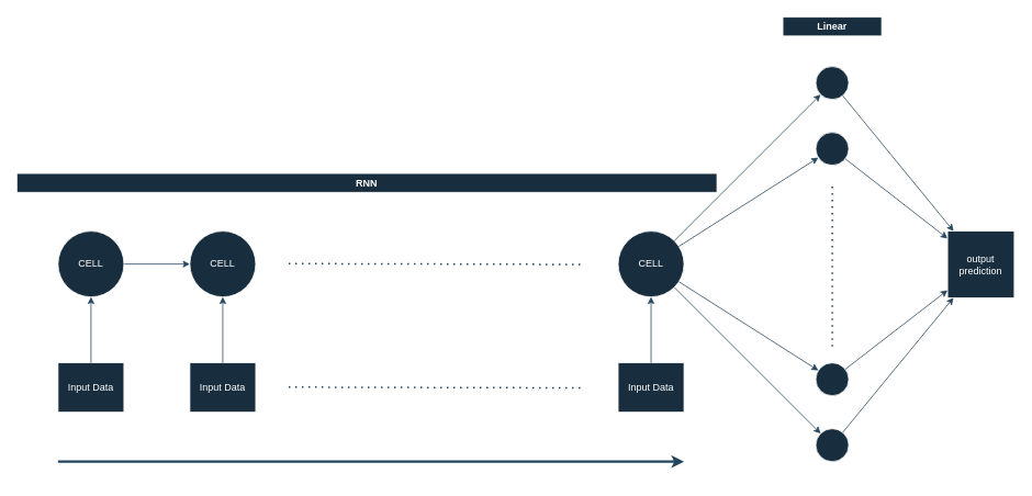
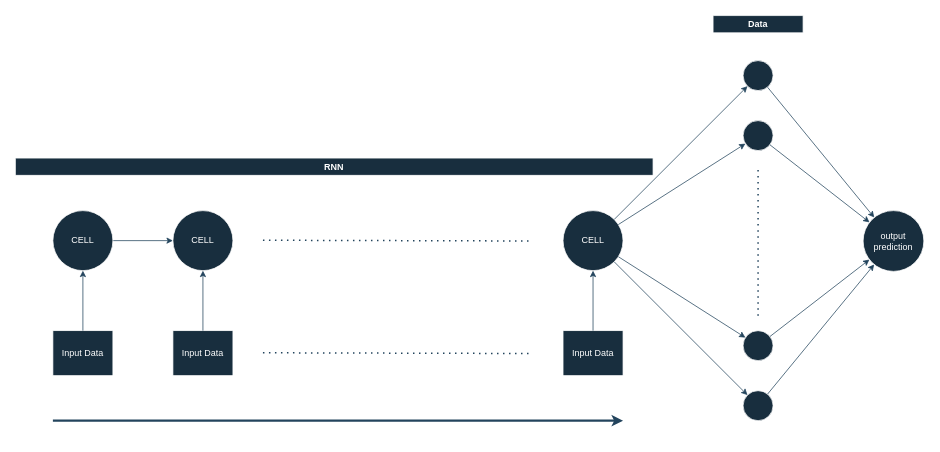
  <mxCell id="0" />
  <mxCell id="1" parent="0" />
  <mxCell id="2" value="RNN" style="swimlane;whiteSpace=wrap;html=1;labelBackgroundColor=none;fillColor=#182E3E;strokeColor=#FFFFFF;fontColor=#FFFFFF;" vertex="1" parent="1"><mxGeometry x="20" y="210" width="850" height="190" as="geometry" /></mxCell>
  <mxCell id="3" value="" style="edgeStyle=orthogonalEdgeStyle;rounded=0;orthogonalLoop=1;jettySize=auto;html=1;labelBackgroundColor=none;strokeColor=#23445D;fontColor=default;" edge="1" parent="2" source="4" target="5"><mxGeometry relative="1" as="geometry" /></mxCell>
  <mxCell id="4" value="CELL" style="ellipse;whiteSpace=wrap;html=1;labelBackgroundColor=none;fillColor=#182E3E;strokeColor=#FFFFFF;fontColor=#FFFFFF;" vertex="1" parent="2"><mxGeometry x="50" y="70" width="80" height="80" as="geometry" /></mxCell>
  <mxCell id="5" value="CELL" style="ellipse;whiteSpace=wrap;html=1;labelBackgroundColor=none;fillColor=#182E3E;strokeColor=#FFFFFF;fontColor=#FFFFFF;" vertex="1" parent="2"><mxGeometry x="210" y="70" width="80" height="80" as="geometry" /></mxCell>
  <mxCell id="6" value="" style="endArrow=none;dashed=1;html=1;dashPattern=1 3;strokeWidth=2;rounded=0;exitX=0.5;exitY=1;exitDx=0;exitDy=0;labelBackgroundColor=none;strokeColor=#23445D;fontColor=default;" edge="1" parent="2"><mxGeometry width="50" height="50" relative="1" as="geometry"><mxPoint x="330" y="109.5" as="sourcePoint" /><mxPoint x="690" y="110.5" as="targetPoint" /></mxGeometry></mxCell>
  <mxCell id="7" value="CELL" style="ellipse;whiteSpace=wrap;html=1;aspect=fixed;labelBackgroundColor=none;fillColor=#182E3E;strokeColor=#FFFFFF;fontColor=#FFFFFF;" vertex="1" parent="2"><mxGeometry x="730" y="70" width="80" height="80" as="geometry" /></mxCell>
- <mxCell id="8" value="Linear" style="swimlane;whiteSpace=wrap;html=1;labelBackgroundColor=none;fillColor=#182E3E;strokeColor=#FFFFFF;fontColor=#FFFFFF;" vertex="1" parent="1"><mxGeometry x="950" y="20" width="120" height="560" as="geometry" /></mxCell>
+ <mxCell id="8" value="Data" style="swimlane;whiteSpace=wrap;html=1;labelBackgroundColor=none;fillColor=#182E3E;strokeColor=#FFFFFF;fontColor=#FFFFFF;" vertex="1" parent="1"><mxGeometry x="950" y="20" width="120" height="560" as="geometry" /></mxCell>
  <mxCell id="9" value="" style="ellipse;whiteSpace=wrap;html=1;aspect=fixed;labelBackgroundColor=none;fillColor=#182E3E;strokeColor=#FFFFFF;fontColor=#FFFFFF;" vertex="1" parent="8"><mxGeometry x="40" y="60" width="40" height="40" as="geometry" /></mxCell>
  <mxCell id="10" value="" style="ellipse;whiteSpace=wrap;html=1;aspect=fixed;labelBackgroundColor=none;fillColor=#182E3E;strokeColor=#FFFFFF;fontColor=#FFFFFF;" vertex="1" parent="8"><mxGeometry x="40" y="140" width="40" height="40" as="geometry" /></mxCell>
  <mxCell id="11" value="" style="ellipse;whiteSpace=wrap;html=1;aspect=fixed;labelBackgroundColor=none;fillColor=#182E3E;strokeColor=#FFFFFF;fontColor=#FFFFFF;" vertex="1" parent="8"><mxGeometry x="40" y="420" width="40" height="40" as="geometry" /></mxCell>
  <mxCell id="12" value="" style="ellipse;whiteSpace=wrap;html=1;aspect=fixed;labelBackgroundColor=none;fillColor=#182E3E;strokeColor=#FFFFFF;fontColor=#FFFFFF;" vertex="1" parent="8"><mxGeometry x="40" y="500" width="40" height="40" as="geometry" /></mxCell>
  <mxCell id="13" value="" style="endArrow=classic;html=1;rounded=0;labelBackgroundColor=none;strokeColor=#23445D;fontColor=default;" edge="1" parent="1" source="7" target="9"><mxGeometry width="50" height="50" relative="1" as="geometry"><mxPoint x="610" y="620" as="sourcePoint" /><mxPoint x="660" y="570" as="targetPoint" /></mxGeometry></mxCell>
  <mxCell id="14" value="" style="endArrow=classic;html=1;rounded=0;labelBackgroundColor=none;strokeColor=#23445D;fontColor=default;" edge="1" parent="1" source="7" target="10"><mxGeometry width="50" height="50" relative="1" as="geometry"><mxPoint x="780" y="520" as="sourcePoint" /><mxPoint x="830" y="470" as="targetPoint" /></mxGeometry></mxCell>
  <mxCell id="15" value="" style="endArrow=classic;html=1;rounded=0;labelBackgroundColor=none;strokeColor=#23445D;fontColor=default;" edge="1" parent="1" source="7" target="11"><mxGeometry width="50" height="50" relative="1" as="geometry"><mxPoint x="900" y="490" as="sourcePoint" /><mxPoint x="950" y="440" as="targetPoint" /></mxGeometry></mxCell>
  <mxCell id="16" value="" style="endArrow=classic;html=1;rounded=0;labelBackgroundColor=none;strokeColor=#23445D;fontColor=default;" edge="1" parent="1" source="7" target="12"><mxGeometry width="50" height="50" relative="1" as="geometry"><mxPoint x="570" y="430" as="sourcePoint" /><mxPoint x="620" y="380" as="targetPoint" /></mxGeometry></mxCell>
  <mxCell id="17" value="" style="endArrow=classic;html=1;rounded=0;labelBackgroundColor=none;strokeColor=#23445D;fontColor=default;" edge="1" parent="1" source="9" target="25"><mxGeometry width="50" height="50" relative="1" as="geometry"><mxPoint x="1140" y="270" as="sourcePoint" /><mxPoint x="1220" y="330" as="targetPoint" /></mxGeometry></mxCell>
  <mxCell id="18" value="" style="endArrow=classic;html=1;rounded=0;labelBackgroundColor=none;strokeColor=#23445D;fontColor=default;" edge="1" parent="1" source="10" target="25"><mxGeometry width="50" height="50" relative="1" as="geometry"><mxPoint x="1120" y="390" as="sourcePoint" /><mxPoint x="1180" y="360" as="targetPoint" /></mxGeometry></mxCell>
  <mxCell id="19" value="Input Data" style="rounded=0;whiteSpace=wrap;html=1;labelBackgroundColor=none;fillColor=#182E3E;strokeColor=#FFFFFF;fontColor=#FFFFFF;" vertex="1" parent="1"><mxGeometry x="70" y="440" width="80" height="60" as="geometry" /></mxCell>
  <mxCell id="20" value="" style="endArrow=classic;html=1;rounded=0;labelBackgroundColor=none;strokeColor=#23445D;fontColor=default;" edge="1" parent="1" source="19" target="4"><mxGeometry width="50" height="50" relative="1" as="geometry"><mxPoint x="300" y="640" as="sourcePoint" /><mxPoint x="350" y="590" as="targetPoint" /></mxGeometry></mxCell>
  <mxCell id="21" value="Input Data" style="rounded=0;whiteSpace=wrap;html=1;labelBackgroundColor=none;fillColor=#182E3E;strokeColor=#FFFFFF;fontColor=#FFFFFF;" vertex="1" parent="1"><mxGeometry x="230" y="440" width="80" height="60" as="geometry" /></mxCell>
  <mxCell id="22" value="" style="endArrow=none;dashed=1;html=1;dashPattern=1 3;strokeWidth=2;rounded=0;exitX=0.5;exitY=1;exitDx=0;exitDy=0;labelBackgroundColor=none;strokeColor=#23445D;fontColor=default;" edge="1" parent="1"><mxGeometry width="50" height="50" relative="1" as="geometry"><mxPoint x="350" y="469.5" as="sourcePoint" /><mxPoint x="710" y="470.5" as="targetPoint" /></mxGeometry></mxCell>
  <mxCell id="23" value="Input Data" style="rounded=0;whiteSpace=wrap;html=1;labelBackgroundColor=none;fillColor=#182E3E;strokeColor=#FFFFFF;fontColor=#FFFFFF;" vertex="1" parent="1"><mxGeometry x="750" y="440" width="80" height="60" as="geometry" /></mxCell>
  <mxCell id="24" value="" style="endArrow=classic;html=1;rounded=0;labelBackgroundColor=none;strokeColor=#23445D;fontColor=default;" edge="1" parent="1" source="23" target="7"><mxGeometry width="50" height="50" relative="1" as="geometry"><mxPoint x="860" y="640" as="sourcePoint" /><mxPoint x="910" y="590" as="targetPoint" /></mxGeometry></mxCell>
- <mxCell id="25" value="output&lt;div&gt;prediction&lt;/div&gt;" style="whiteSpace=wrap;html=1;aspect=fixed;labelBackgroundColor=none;fillColor=#182E3E;strokeColor=#FFFFFF;fontColor=#FFFFFF;rounded=0;" vertex="1" parent="1"><mxGeometry x="1150" y="280" width="81" height="81" as="geometry" /></mxCell>
+ <mxCell id="25" value="output&lt;div&gt;prediction&lt;/div&gt;" style="ellipse;whiteSpace=wrap;html=1;aspect=fixed;labelBackgroundColor=none;fillColor=#182E3E;strokeColor=#FFFFFF;fontColor=#FFFFFF;" vertex="1" parent="1"><mxGeometry x="1150" y="280" width="81" height="81" as="geometry" /></mxCell>
  <mxCell id="26" value="" style="endArrow=classic;html=1;rounded=0;labelBackgroundColor=none;strokeColor=#23445D;fontColor=default;" edge="1" parent="1" source="11" target="25"><mxGeometry width="50" height="50" relative="1" as="geometry"><mxPoint x="1250" y="580" as="sourcePoint" /><mxPoint x="1300" y="530" as="targetPoint" /></mxGeometry></mxCell>
  <mxCell id="27" value="" style="endArrow=classic;html=1;rounded=0;labelBackgroundColor=none;strokeColor=#23445D;fontColor=default;" edge="1" parent="1" source="12" target="25"><mxGeometry width="50" height="50" relative="1" as="geometry"><mxPoint x="1120" y="590" as="sourcePoint" /><mxPoint x="1170" y="540" as="targetPoint" /></mxGeometry></mxCell>
  <mxCell id="28" value="" style="endArrow=classic;html=1;rounded=0;labelBackgroundColor=none;strokeColor=#23445D;fontColor=default;" edge="1" parent="1" source="21" target="5"><mxGeometry width="50" height="50" relative="1" as="geometry"><mxPoint x="570" y="430" as="sourcePoint" /><mxPoint x="620" y="380" as="targetPoint" /></mxGeometry></mxCell>
  <mxCell id="29" value="" style="endArrow=none;dashed=1;html=1;dashPattern=1 3;strokeWidth=2;rounded=0;labelBackgroundColor=none;strokeColor=#23445D;fontColor=default;" edge="1" parent="1"><mxGeometry width="50" height="50" relative="1" as="geometry"><mxPoint x="1010" y="420" as="sourcePoint" /><mxPoint x="1010" y="220" as="targetPoint" /></mxGeometry></mxCell>
  <mxCell id="30" value="" style="endArrow=classic;html=1;rounded=0;strokeWidth=3;labelBackgroundColor=none;strokeColor=#23445D;fontColor=default;" edge="1" parent="1"><mxGeometry width="50" height="50" relative="1" as="geometry"><mxPoint x="70" y="560" as="sourcePoint" /><mxPoint x="830" y="560" as="targetPoint" /></mxGeometry></mxCell>
  <mxCell id="31" value="&lt;font style=&quot;font-size: 16px;&quot;&gt;March&lt;/font&gt;" style="text;html=1;align=center;verticalAlign=middle;resizable=0;points=[];autosize=1;strokeColor=none;fillColor=none;labelBackgroundColor=none;fontColor=#FFFFFF;" vertex="1" parent="1"><mxGeometry x="70" y="530" width="70" height="30" as="geometry" /></mxCell>
  <mxCell id="32" value="&lt;font style=&quot;font-size: 16px;&quot;&gt;August&lt;/font&gt;" style="text;html=1;align=center;verticalAlign=middle;resizable=0;points=[];autosize=1;strokeColor=none;fillColor=none;labelBackgroundColor=none;fontColor=#FFFFFF;" vertex="1" parent="1"><mxGeometry x="750" y="530" width="70" height="30" as="geometry" /></mxCell>
